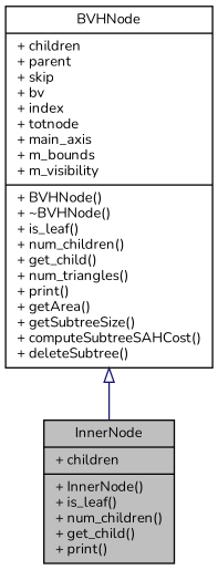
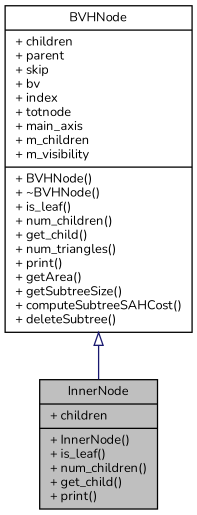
  digraph {
    fontname=Nunito
    node [color=black fontname=Nunito fontsize=10 shape=record style=filled]
    n1 [fillcolor=grey75 fontcolor=black height=0.2 label="{InnerNode\n|+ children\l|+ InnerNode()\l+ is_leaf()\l+ num_children()\l+ get_child()\l+ print()\l}" width=0.4]
-   n2 [fillcolor=white height=0.2 label="{BVHNode\n|+ children\l+ parent\l+ skip\l+ bv\l+ index\l+ totnode\l+ main_axis\l+ m_bounds\l+ m_visibility\l|+ BVHNode()\l+ ~BVHNode()\l+ is_leaf()\l+ num_children()\l+ get_child()\l+ num_triangles()\l+ print()\l+ getArea()\l+ getSubtreeSize()\l+ computeSubtreeSAHCost()\l+ deleteSubtree()\l}" width=0.4]
+   n2 [fillcolor=white height=0.2 label="{BVHNode\n|+ children\l+ parent\l+ skip\l+ bv\l+ index\l+ totnode\l+ main_axis\l+ m_children\l+ m_visibility\l|+ BVHNode()\l+ ~BVHNode()\l+ is_leaf()\l+ num_children()\l+ get_child()\l+ num_triangles()\l+ print()\l+ getArea()\l+ getSubtreeSize()\l+ computeSubtreeSAHCost()\l+ deleteSubtree()\l}" width=0.4]
    n2 -> n1 [arrowtail=empty color=midnightblue dir=back fontname=Nunito fontsize=10 labelfontname=Helvetica labelfontsize=10 style=solid]
  }
